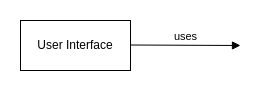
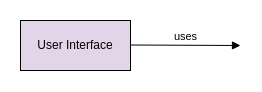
  <mxCell id="0" />
  <mxCell id="1" parent="0" />
- <mxCell id="2" value="User Interface" style="html=1;whiteSpace=wrap;" vertex="1" parent="1"><mxGeometry x="20" y="20" width="110" height="50" as="geometry" /></mxCell>
+ <mxCell id="2" value="User Interface" style="html=1;whiteSpace=wrap;fillColor=#e1d5e7;" vertex="1" parent="1"><mxGeometry x="20" y="20" width="110" height="50" as="geometry" /></mxCell>
  <mxCell id="3" value="uses" style="html=1;verticalAlign=bottom;endArrow=block;curved=0;rounded=0;" edge="1" parent="1"><mxGeometry width="80" relative="1" as="geometry"><mxPoint x="130" y="44.5" as="sourcePoint" /><mxPoint x="240" y="45" as="targetPoint" /></mxGeometry></mxCell>
